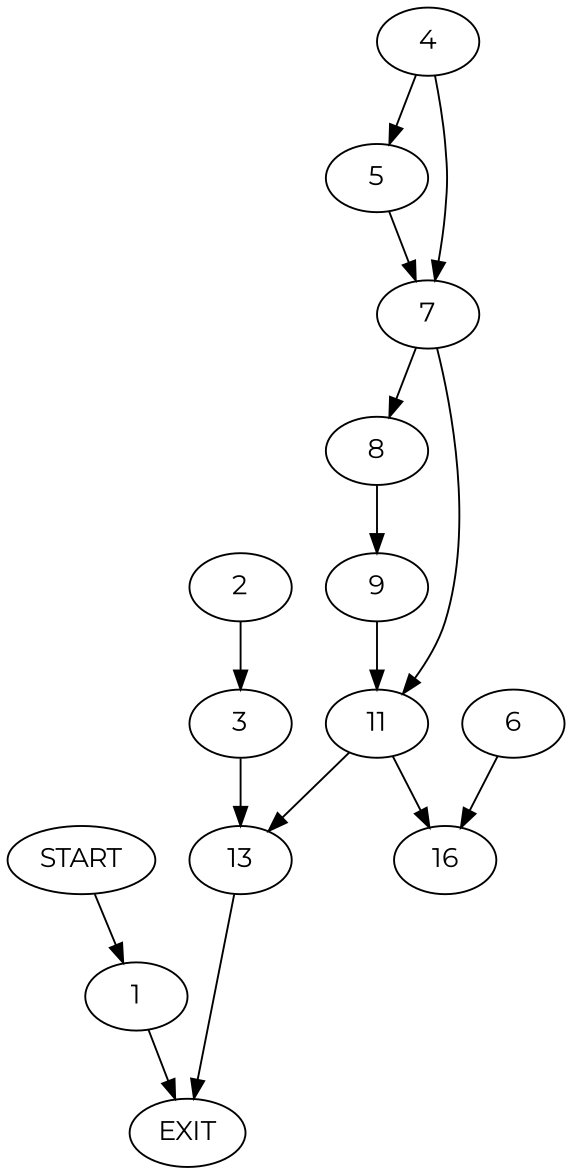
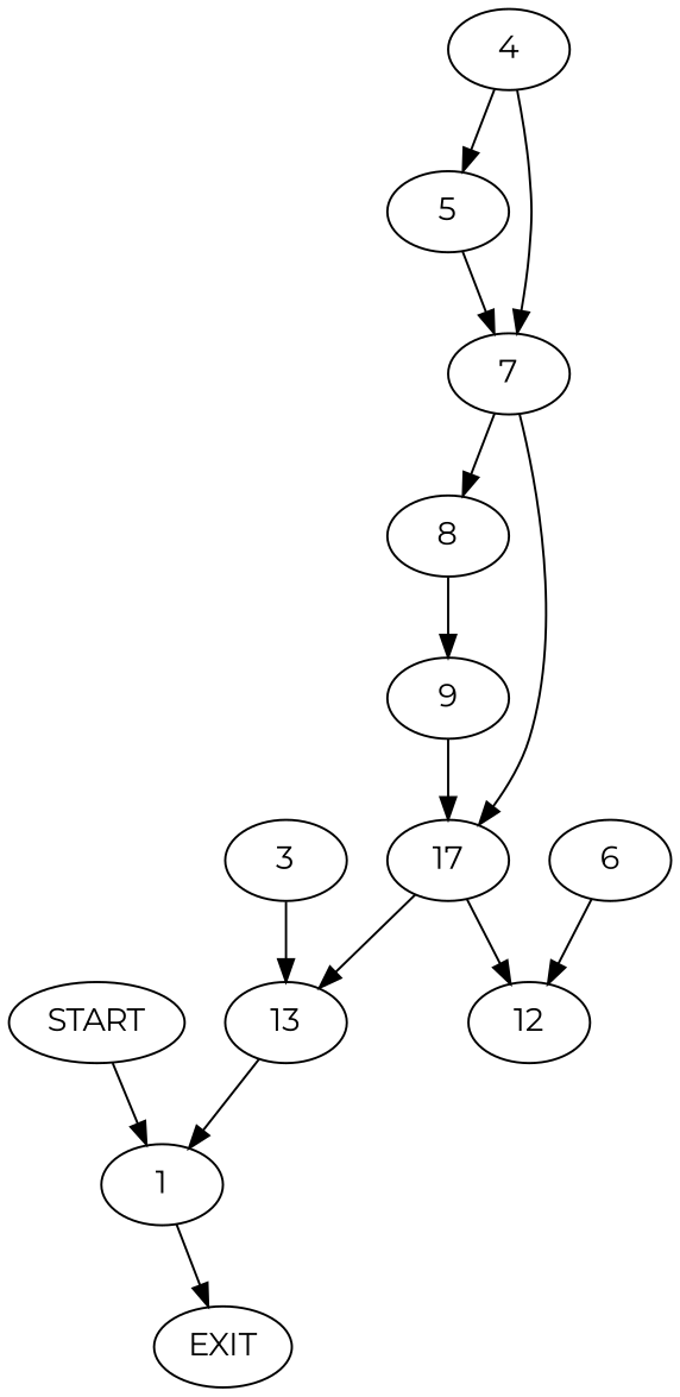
  digraph {
    fontname=Montserrat
    node [fontname=Montserrat]
    edge [fontname=Montserrat]
    n1 [label=START]
    1
    n3 [label=EXIT]
-   2
    3
    13
    4
    5
    7
    8
-   11
+   11 [label=17]
    6
-   12 [label=16]
+   12
    9
    n1 -> 1
    1 -> n3
-   2 -> 3
    3 -> 13
-   13 -> n3
+   13 -> 1
    4 -> 5
    4 -> 7
    5 -> 7
    7 -> 8
    7 -> 11
    8 -> 9
    11 -> 13
    11 -> 12
    6 -> 12
    9 -> 11
  }
